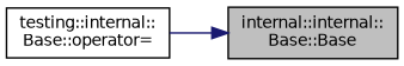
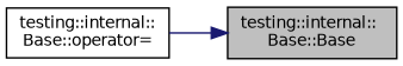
  digraph {
    rankdir=RL
    node [color=black fontname=Helvetica fontsize=10 shape=record]
-   n1 [fillcolor=grey75 fontcolor=black height=0.2 label="internal::internal::\lBase::Base" style=filled width=0.4]
+   n1 [fillcolor=grey75 fontcolor=black height=0.2 label="testing::internal::\lBase::Base" style=filled width=0.4]
    n2 [height=0.2 label="testing::internal::\lBase::operator=" width=0.4]
    n1 -> n2 [color=midnightblue dir=back fontname=Helvetica fontsize=10 labelfontname=Helvetica labelfontsize=10 style=solid]
  }
